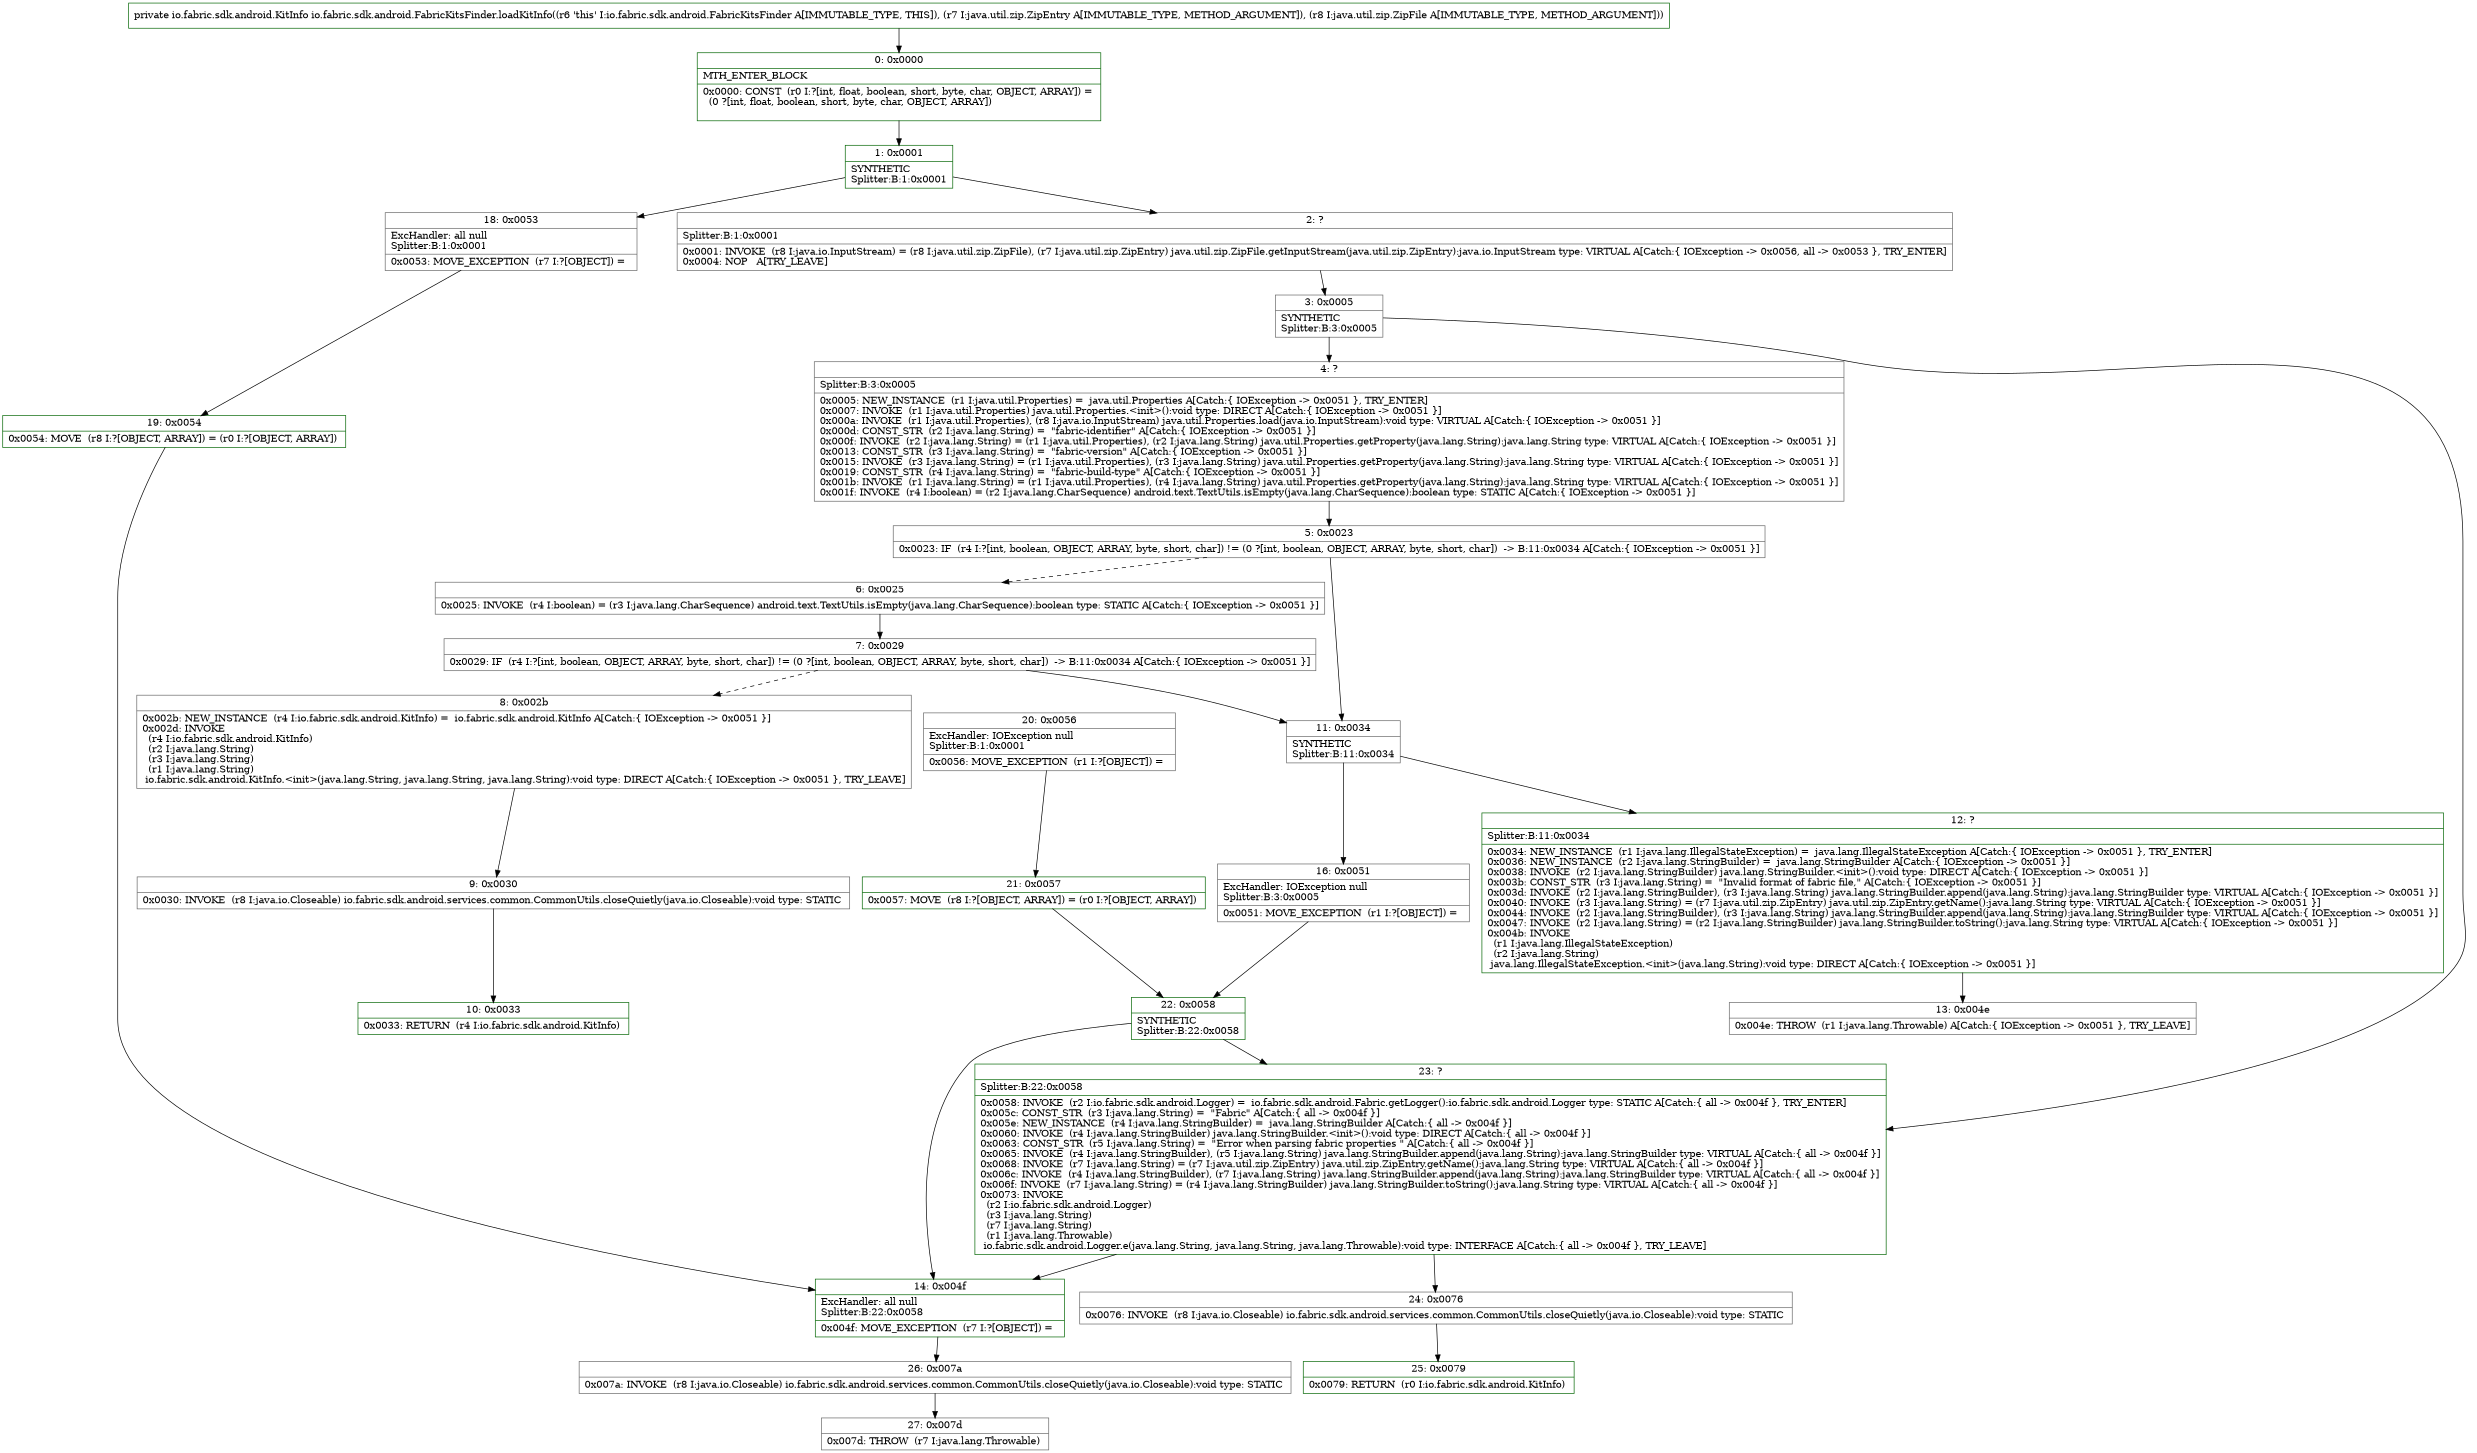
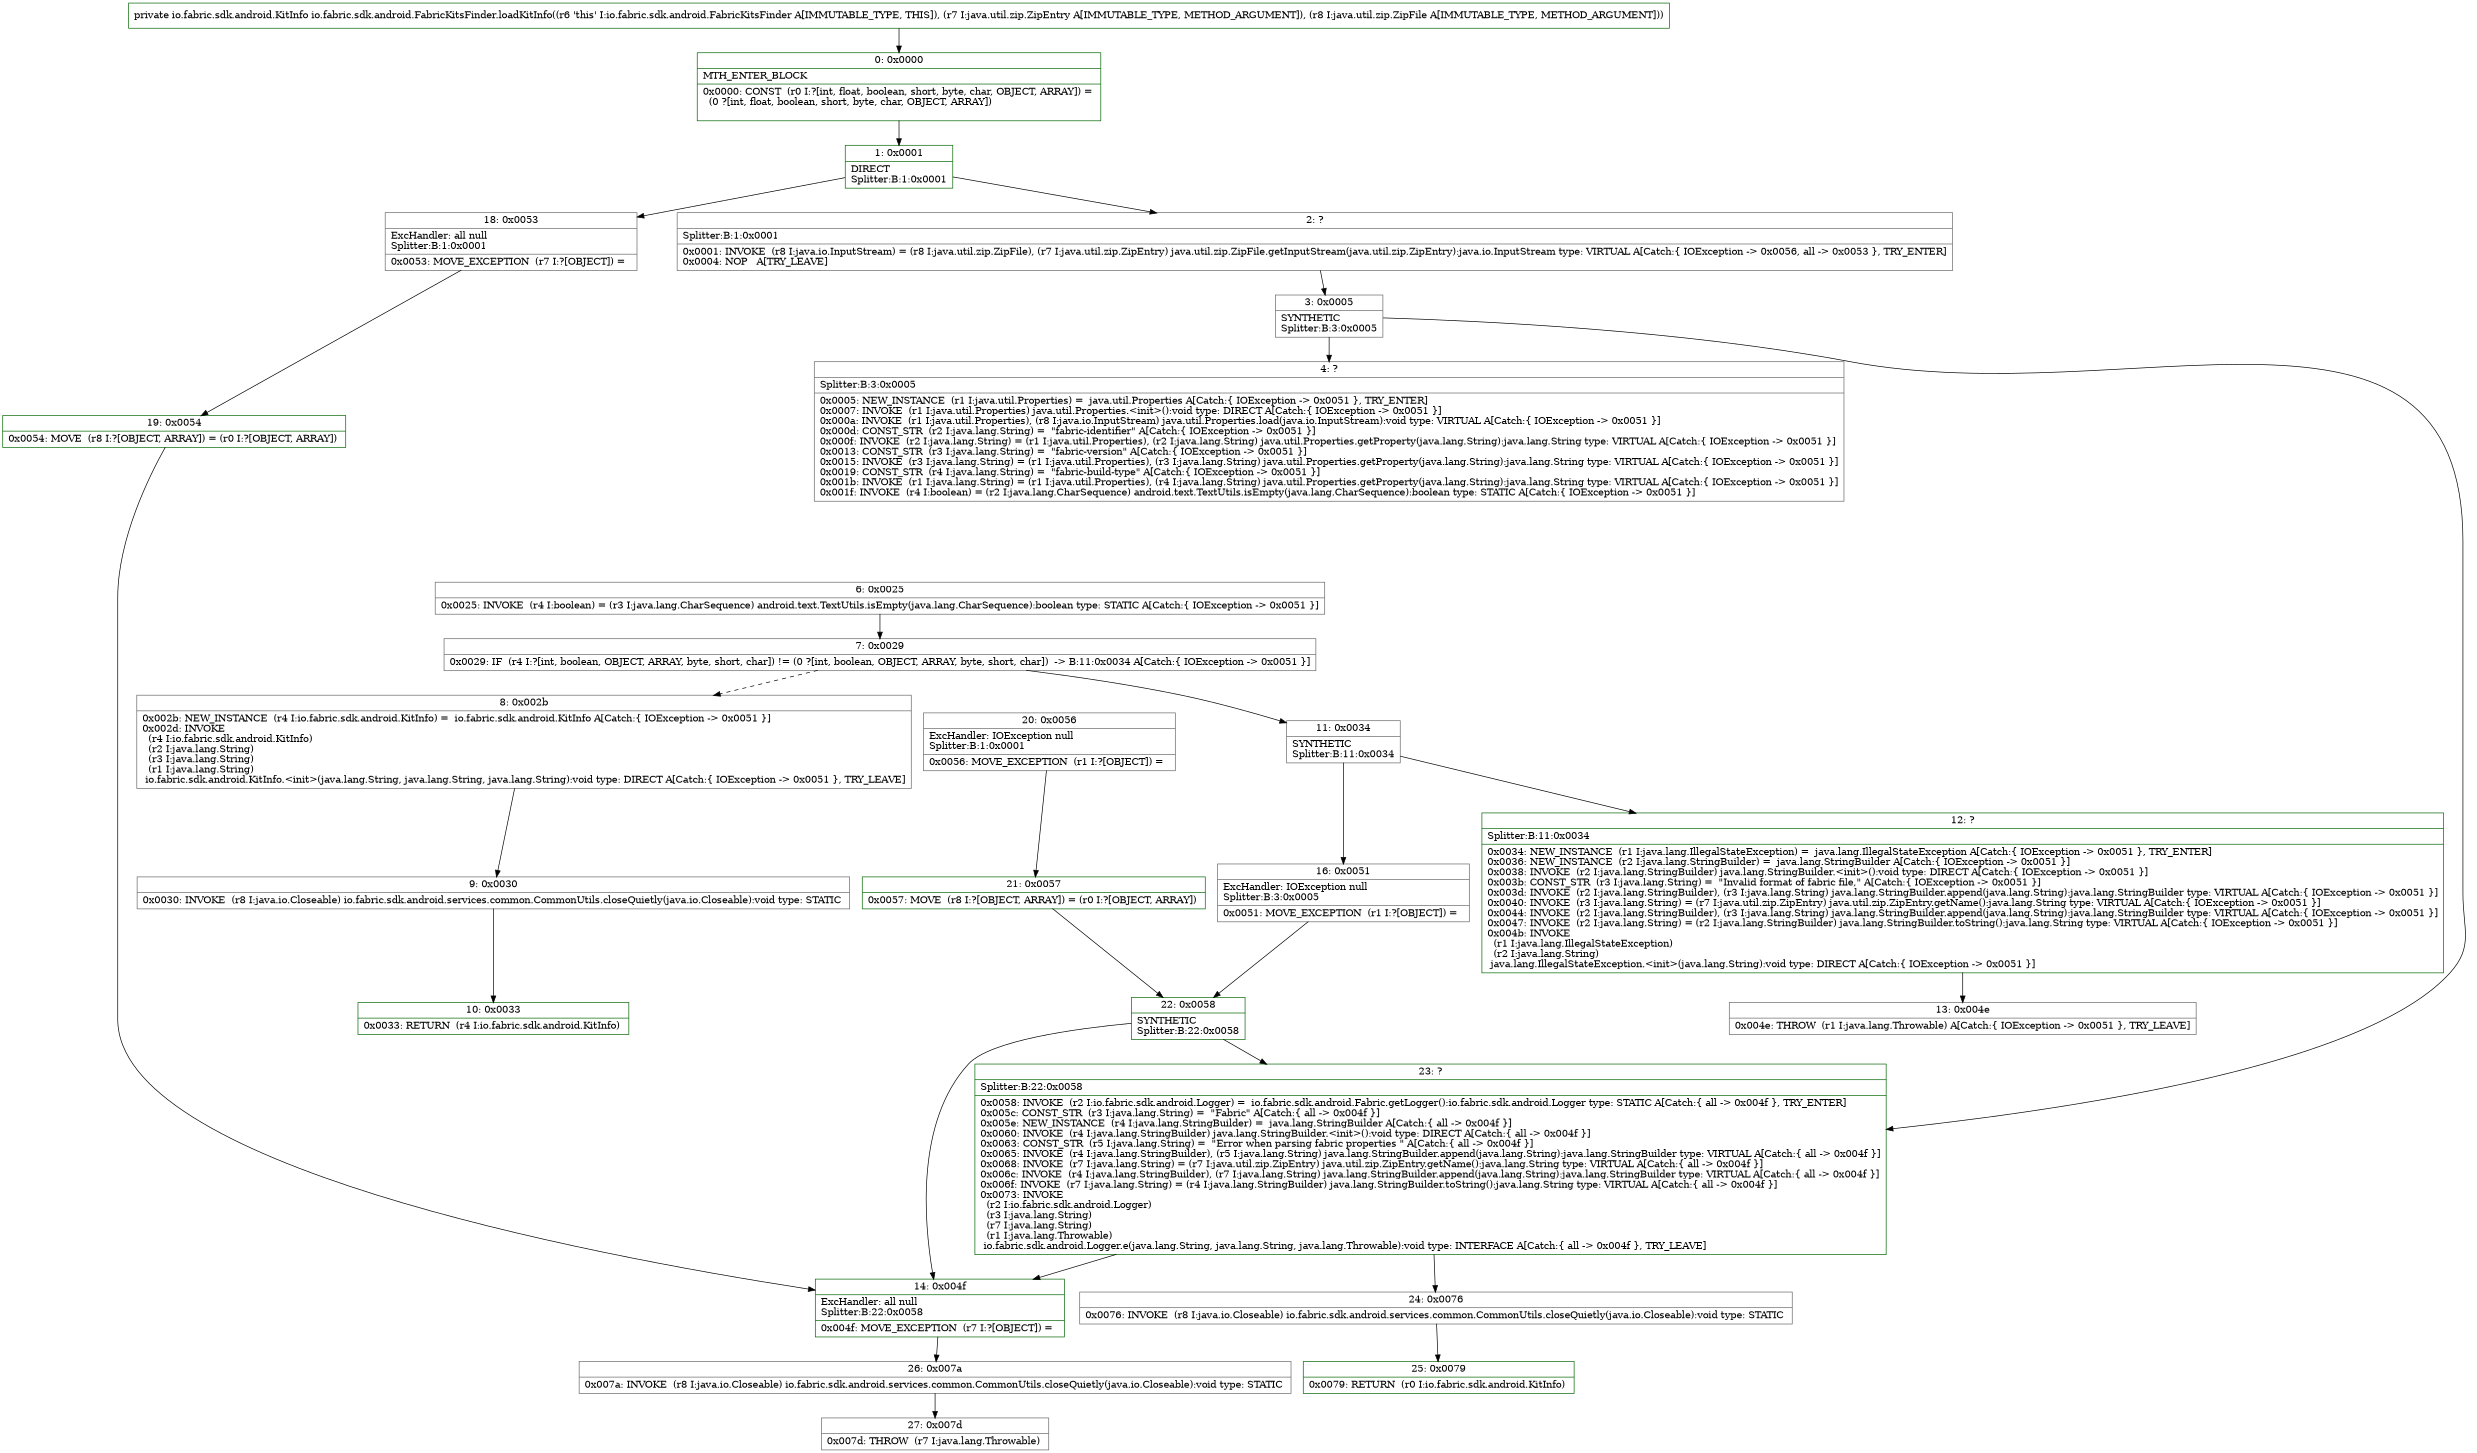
  digraph {
    node [color=gray40 shape=record]
    n1 [color=darkgreen label="{0\:\ 0x0000|MTH_ENTER_BLOCK\l|0x0000: CONST  (r0 I:?[int, float, boolean, short, byte, char, OBJECT, ARRAY]) = \l  (0 ?[int, float, boolean, short, byte, char, OBJECT, ARRAY])\l \l}"]
-   n2 [color=darkgreen label="{1\:\ 0x0001|SYNTHETIC\lSplitter:B:1:0x0001\l}"]
+   n2 [color=darkgreen label="{1\:\ 0x0001|DIRECT\lSplitter:B:1:0x0001\l}"]
    n3 [label="{2\:\ ?|Splitter:B:1:0x0001\l|0x0001: INVOKE  (r8 I:java.io.InputStream) = (r8 I:java.util.zip.ZipFile), (r7 I:java.util.zip.ZipEntry) java.util.zip.ZipFile.getInputStream(java.util.zip.ZipEntry):java.io.InputStream type: VIRTUAL A[Catch:\{ IOException \-\> 0x0056, all \-\> 0x0053 \}, TRY_ENTER]\l0x0004: NOP   A[TRY_LEAVE]\l}"]
    n4 [label="{18\:\ 0x0053|ExcHandler: all null\lSplitter:B:1:0x0001\l|0x0053: MOVE_EXCEPTION  (r7 I:?[OBJECT]) =  \l}"]
    n5 [label="{3\:\ 0x0005|SYNTHETIC\lSplitter:B:3:0x0005\l}"]
    n6 [color=darkgreen label="{19\:\ 0x0054|0x0054: MOVE  (r8 I:?[OBJECT, ARRAY]) = (r0 I:?[OBJECT, ARRAY]) \l}"]
    n7 [label="{20\:\ 0x0056|ExcHandler: IOException null\lSplitter:B:1:0x0001\l|0x0056: MOVE_EXCEPTION  (r1 I:?[OBJECT]) =  \l}"]
    n8 [color=darkgreen label="{21\:\ 0x0057|0x0057: MOVE  (r8 I:?[OBJECT, ARRAY]) = (r0 I:?[OBJECT, ARRAY]) \l}"]
    n9 [label="{4\:\ ?|Splitter:B:3:0x0005\l|0x0005: NEW_INSTANCE  (r1 I:java.util.Properties) =  java.util.Properties A[Catch:\{ IOException \-\> 0x0051 \}, TRY_ENTER]\l0x0007: INVOKE  (r1 I:java.util.Properties) java.util.Properties.\<init\>():void type: DIRECT A[Catch:\{ IOException \-\> 0x0051 \}]\l0x000a: INVOKE  (r1 I:java.util.Properties), (r8 I:java.io.InputStream) java.util.Properties.load(java.io.InputStream):void type: VIRTUAL A[Catch:\{ IOException \-\> 0x0051 \}]\l0x000d: CONST_STR  (r2 I:java.lang.String) =  \"fabric\-identifier\" A[Catch:\{ IOException \-\> 0x0051 \}]\l0x000f: INVOKE  (r2 I:java.lang.String) = (r1 I:java.util.Properties), (r2 I:java.lang.String) java.util.Properties.getProperty(java.lang.String):java.lang.String type: VIRTUAL A[Catch:\{ IOException \-\> 0x0051 \}]\l0x0013: CONST_STR  (r3 I:java.lang.String) =  \"fabric\-version\" A[Catch:\{ IOException \-\> 0x0051 \}]\l0x0015: INVOKE  (r3 I:java.lang.String) = (r1 I:java.util.Properties), (r3 I:java.lang.String) java.util.Properties.getProperty(java.lang.String):java.lang.String type: VIRTUAL A[Catch:\{ IOException \-\> 0x0051 \}]\l0x0019: CONST_STR  (r4 I:java.lang.String) =  \"fabric\-build\-type\" A[Catch:\{ IOException \-\> 0x0051 \}]\l0x001b: INVOKE  (r1 I:java.lang.String) = (r1 I:java.util.Properties), (r4 I:java.lang.String) java.util.Properties.getProperty(java.lang.String):java.lang.String type: VIRTUAL A[Catch:\{ IOException \-\> 0x0051 \}]\l0x001f: INVOKE  (r4 I:boolean) = (r2 I:java.lang.CharSequence) android.text.TextUtils.isEmpty(java.lang.CharSequence):boolean type: STATIC A[Catch:\{ IOException \-\> 0x0051 \}]\l}"]
    n10 [color=darkgreen label="{23\:\ ?|Splitter:B:22:0x0058\l|0x0058: INVOKE  (r2 I:io.fabric.sdk.android.Logger) =  io.fabric.sdk.android.Fabric.getLogger():io.fabric.sdk.android.Logger type: STATIC A[Catch:\{ all \-\> 0x004f \}, TRY_ENTER]\l0x005c: CONST_STR  (r3 I:java.lang.String) =  \"Fabric\" A[Catch:\{ all \-\> 0x004f \}]\l0x005e: NEW_INSTANCE  (r4 I:java.lang.StringBuilder) =  java.lang.StringBuilder A[Catch:\{ all \-\> 0x004f \}]\l0x0060: INVOKE  (r4 I:java.lang.StringBuilder) java.lang.StringBuilder.\<init\>():void type: DIRECT A[Catch:\{ all \-\> 0x004f \}]\l0x0063: CONST_STR  (r5 I:java.lang.String) =  \"Error when parsing fabric properties \" A[Catch:\{ all \-\> 0x004f \}]\l0x0065: INVOKE  (r4 I:java.lang.StringBuilder), (r5 I:java.lang.String) java.lang.StringBuilder.append(java.lang.String):java.lang.StringBuilder type: VIRTUAL A[Catch:\{ all \-\> 0x004f \}]\l0x0068: INVOKE  (r7 I:java.lang.String) = (r7 I:java.util.zip.ZipEntry) java.util.zip.ZipEntry.getName():java.lang.String type: VIRTUAL A[Catch:\{ all \-\> 0x004f \}]\l0x006c: INVOKE  (r4 I:java.lang.StringBuilder), (r7 I:java.lang.String) java.lang.StringBuilder.append(java.lang.String):java.lang.StringBuilder type: VIRTUAL A[Catch:\{ all \-\> 0x004f \}]\l0x006f: INVOKE  (r7 I:java.lang.String) = (r4 I:java.lang.StringBuilder) java.lang.StringBuilder.toString():java.lang.String type: VIRTUAL A[Catch:\{ all \-\> 0x004f \}]\l0x0073: INVOKE  \l  (r2 I:io.fabric.sdk.android.Logger)\l  (r3 I:java.lang.String)\l  (r7 I:java.lang.String)\l  (r1 I:java.lang.Throwable)\l io.fabric.sdk.android.Logger.e(java.lang.String, java.lang.String, java.lang.Throwable):void type: INTERFACE A[Catch:\{ all \-\> 0x004f \}, TRY_LEAVE]\l}"]
-   n11 [label="{5\:\ 0x0023|0x0023: IF  (r4 I:?[int, boolean, OBJECT, ARRAY, byte, short, char]) != (0 ?[int, boolean, OBJECT, ARRAY, byte, short, char])  \-\> B:11:0x0034 A[Catch:\{ IOException \-\> 0x0051 \}]\l}"]
    n12 [label="{16\:\ 0x0051|ExcHandler: IOException null\lSplitter:B:3:0x0005\l|0x0051: MOVE_EXCEPTION  (r1 I:?[OBJECT]) =  \l}"]
    n13 [color=darkgreen label="{22\:\ 0x0058|SYNTHETIC\lSplitter:B:22:0x0058\l}"]
    n14 [label="{6\:\ 0x0025|0x0025: INVOKE  (r4 I:boolean) = (r3 I:java.lang.CharSequence) android.text.TextUtils.isEmpty(java.lang.CharSequence):boolean type: STATIC A[Catch:\{ IOException \-\> 0x0051 \}]\l}"]
    n15 [label="{11\:\ 0x0034|SYNTHETIC\lSplitter:B:11:0x0034\l}"]
    n16 [label="{7\:\ 0x0029|0x0029: IF  (r4 I:?[int, boolean, OBJECT, ARRAY, byte, short, char]) != (0 ?[int, boolean, OBJECT, ARRAY, byte, short, char])  \-\> B:11:0x0034 A[Catch:\{ IOException \-\> 0x0051 \}]\l}"]
    n17 [color=darkgreen label="{12\:\ ?|Splitter:B:11:0x0034\l|0x0034: NEW_INSTANCE  (r1 I:java.lang.IllegalStateException) =  java.lang.IllegalStateException A[Catch:\{ IOException \-\> 0x0051 \}, TRY_ENTER]\l0x0036: NEW_INSTANCE  (r2 I:java.lang.StringBuilder) =  java.lang.StringBuilder A[Catch:\{ IOException \-\> 0x0051 \}]\l0x0038: INVOKE  (r2 I:java.lang.StringBuilder) java.lang.StringBuilder.\<init\>():void type: DIRECT A[Catch:\{ IOException \-\> 0x0051 \}]\l0x003b: CONST_STR  (r3 I:java.lang.String) =  \"Invalid format of fabric file,\" A[Catch:\{ IOException \-\> 0x0051 \}]\l0x003d: INVOKE  (r2 I:java.lang.StringBuilder), (r3 I:java.lang.String) java.lang.StringBuilder.append(java.lang.String):java.lang.StringBuilder type: VIRTUAL A[Catch:\{ IOException \-\> 0x0051 \}]\l0x0040: INVOKE  (r3 I:java.lang.String) = (r7 I:java.util.zip.ZipEntry) java.util.zip.ZipEntry.getName():java.lang.String type: VIRTUAL A[Catch:\{ IOException \-\> 0x0051 \}]\l0x0044: INVOKE  (r2 I:java.lang.StringBuilder), (r3 I:java.lang.String) java.lang.StringBuilder.append(java.lang.String):java.lang.StringBuilder type: VIRTUAL A[Catch:\{ IOException \-\> 0x0051 \}]\l0x0047: INVOKE  (r2 I:java.lang.String) = (r2 I:java.lang.StringBuilder) java.lang.StringBuilder.toString():java.lang.String type: VIRTUAL A[Catch:\{ IOException \-\> 0x0051 \}]\l0x004b: INVOKE  \l  (r1 I:java.lang.IllegalStateException)\l  (r2 I:java.lang.String)\l java.lang.IllegalStateException.\<init\>(java.lang.String):void type: DIRECT A[Catch:\{ IOException \-\> 0x0051 \}]\l}"]
    n18 [label="{8\:\ 0x002b|0x002b: NEW_INSTANCE  (r4 I:io.fabric.sdk.android.KitInfo) =  io.fabric.sdk.android.KitInfo A[Catch:\{ IOException \-\> 0x0051 \}]\l0x002d: INVOKE  \l  (r4 I:io.fabric.sdk.android.KitInfo)\l  (r2 I:java.lang.String)\l  (r3 I:java.lang.String)\l  (r1 I:java.lang.String)\l io.fabric.sdk.android.KitInfo.\<init\>(java.lang.String, java.lang.String, java.lang.String):void type: DIRECT A[Catch:\{ IOException \-\> 0x0051 \}, TRY_LEAVE]\l}"]
    n19 [label="{9\:\ 0x0030|0x0030: INVOKE  (r8 I:java.io.Closeable) io.fabric.sdk.android.services.common.CommonUtils.closeQuietly(java.io.Closeable):void type: STATIC \l}"]
    n20 [color=darkgreen label="{10\:\ 0x0033|0x0033: RETURN  (r4 I:io.fabric.sdk.android.KitInfo) \l}"]
    n21 [label="{13\:\ 0x004e|0x004e: THROW  (r1 I:java.lang.Throwable) A[Catch:\{ IOException \-\> 0x0051 \}, TRY_LEAVE]\l}"]
    n22 [color=darkgreen label="{14\:\ 0x004f|ExcHandler: all null\lSplitter:B:22:0x0058\l|0x004f: MOVE_EXCEPTION  (r7 I:?[OBJECT]) =  \l}"]
    n23 [label="{26\:\ 0x007a|0x007a: INVOKE  (r8 I:java.io.Closeable) io.fabric.sdk.android.services.common.CommonUtils.closeQuietly(java.io.Closeable):void type: STATIC \l}"]
    n24 [label="{27\:\ 0x007d|0x007d: THROW  (r7 I:java.lang.Throwable) \l}"]
    n25 [label="{24\:\ 0x0076|0x0076: INVOKE  (r8 I:java.io.Closeable) io.fabric.sdk.android.services.common.CommonUtils.closeQuietly(java.io.Closeable):void type: STATIC \l}"]
    n26 [color=darkgreen label="{25\:\ 0x0079|0x0079: RETURN  (r0 I:io.fabric.sdk.android.KitInfo) \l}"]
    n27 [color=darkgreen label="{private io.fabric.sdk.android.KitInfo io.fabric.sdk.android.FabricKitsFinder.loadKitInfo((r6 'this' I:io.fabric.sdk.android.FabricKitsFinder A[IMMUTABLE_TYPE, THIS]), (r7 I:java.util.zip.ZipEntry A[IMMUTABLE_TYPE, METHOD_ARGUMENT]), (r8 I:java.util.zip.ZipFile A[IMMUTABLE_TYPE, METHOD_ARGUMENT])) }"]
    n1 -> n2
    n2 -> n3
    n2 -> n4
    n3 -> n5
    n4 -> n6
    n5 -> n9
    n5 -> n10
    n6 -> n22
    n7 -> n8
    n8 -> n13
-   n9 -> n11
    n10 -> n22
    n10 -> n25
-   n11 -> n14 [style=dashed]
-   n11 -> n15
    n12 -> n13
    n13 -> n10
    n13 -> n22
    n14 -> n16
    n15 -> n12
    n15 -> n17
    n16 -> n15
    n16 -> n18 [style=dashed]
    n17 -> n21
    n18 -> n19
    n19 -> n20
    n22 -> n23
    n23 -> n24
    n25 -> n26
    n27 -> n1
  }
